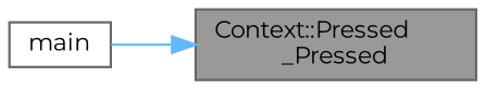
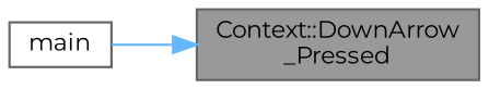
  digraph {
    rankdir=RL
    fontname=Montserrat
    node [fontname=Montserrat fontsize=10 shape=box style=filled]
-   n1 [color=gray40 fillcolor=grey60 fontcolor=black height=0.2 label="Context::Pressed\l_Pressed" width=0.4]
+   n1 [color=gray40 fillcolor=grey60 fontcolor=black height=0.2 label="Context::DownArrow\l_Pressed" width=0.4]
    n2 [color=grey40 fillcolor=white height=0.2 label=main width=0.4]
    n1 -> n2 [color=steelblue1 dir=back fontname=Montserrat fontsize=10 labelfontname=Helvetica labelfontsize=10 style=solid]
  }
